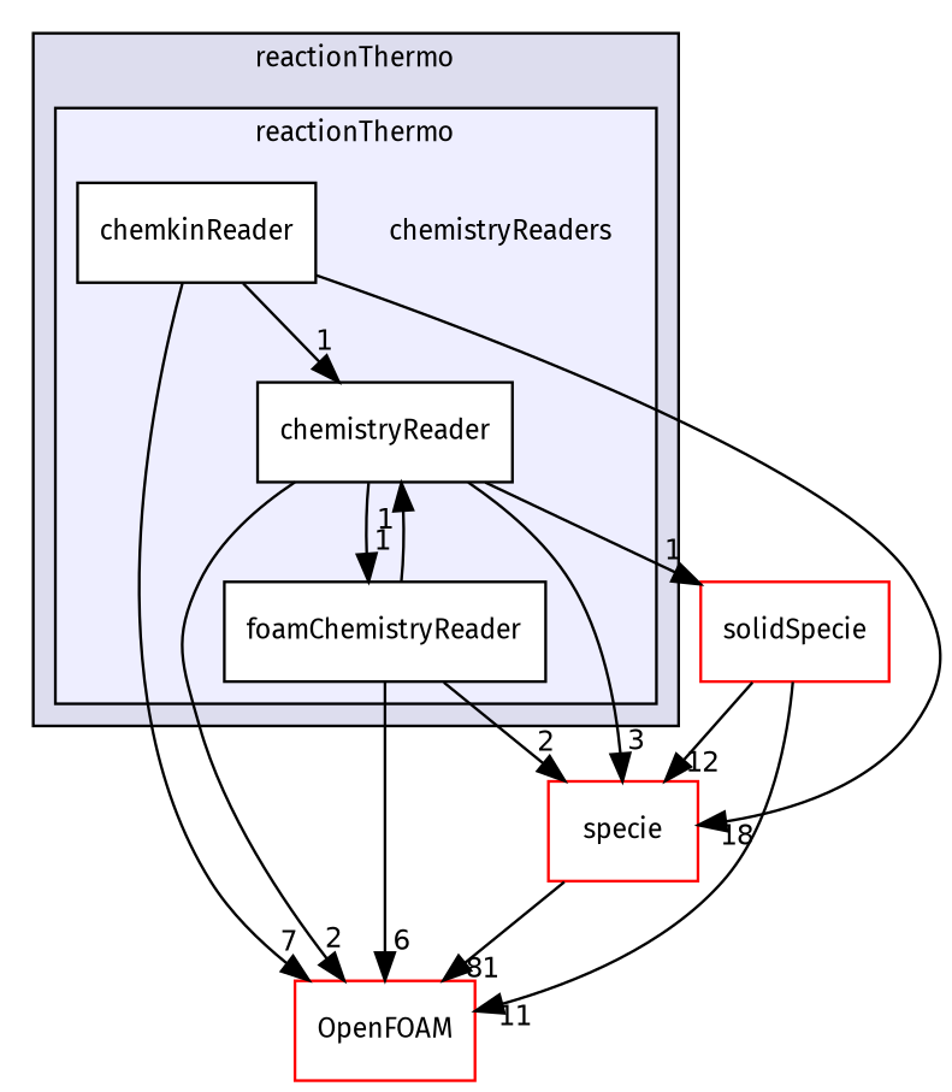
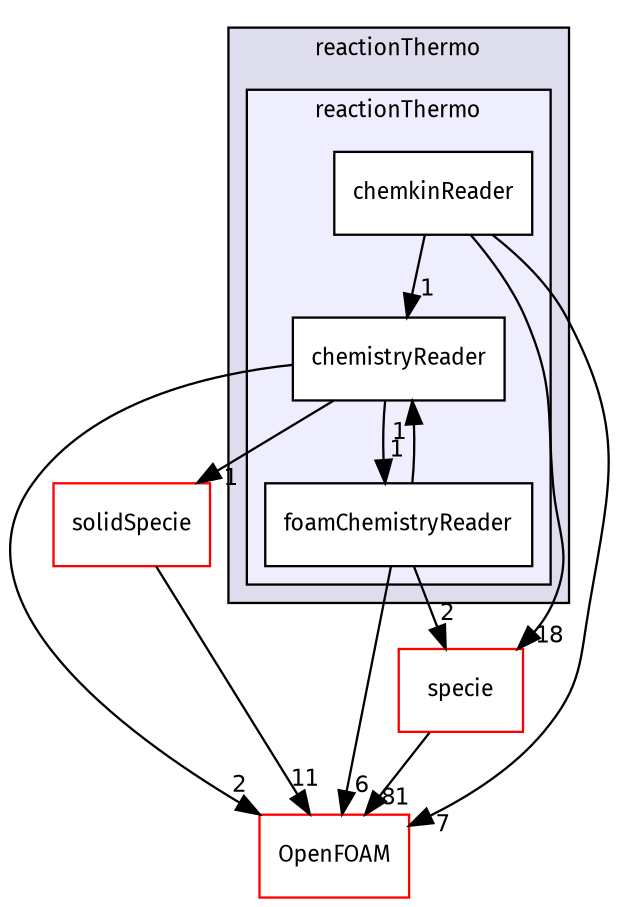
  digraph {
    compound=true
    fontname="Fira Sans"
    node [fontname="Fira Sans" fontsize=10 shape=box color=black]
    edge [headlabel=1 labeldistance=1.5 labelfontname=Helvetica labelfontsize=10 fontname="Fira Sans"]
-   n1 [label=chemistryReaders shape=plaintext color=""]
    n2 [fillcolor=white label=chemistryReader style=filled]
    n3 [fillcolor=white label=chemkinReader style=filled]
    n4 [fillcolor=white label=foamChemistryReader style=filled]
    n5 [color=red label=specie]
    n6 [color=red label=solidSpecie]
    n7 [color=red label=OpenFOAM]
    subgraph cluster_1 {
      bgcolor="#ddddee"
      fontsize=10
      label=reactionThermo
      pencolor=black
      subgraph cluster_2 {
        bgcolor="#eeeeff"
        fontsize=10
        pencolor=black
-       n1
        n2
        n3
        n4
      }
    }
    n2 -> n4
-   n2 -> n5 [headlabel=3]
    n2 -> n6
    n2 -> n7 [headlabel=2]
    n3 -> n2
    n3 -> n5 [headlabel=18]
    n3 -> n7 [headlabel=7]
    n4 -> n2
    n4 -> n5 [headlabel=2]
    n4 -> n7 [headlabel=6]
    n5 -> n7 [headlabel=81]
-   n6 -> n5 [headlabel=12]
    n6 -> n7 [headlabel=11]
  }
